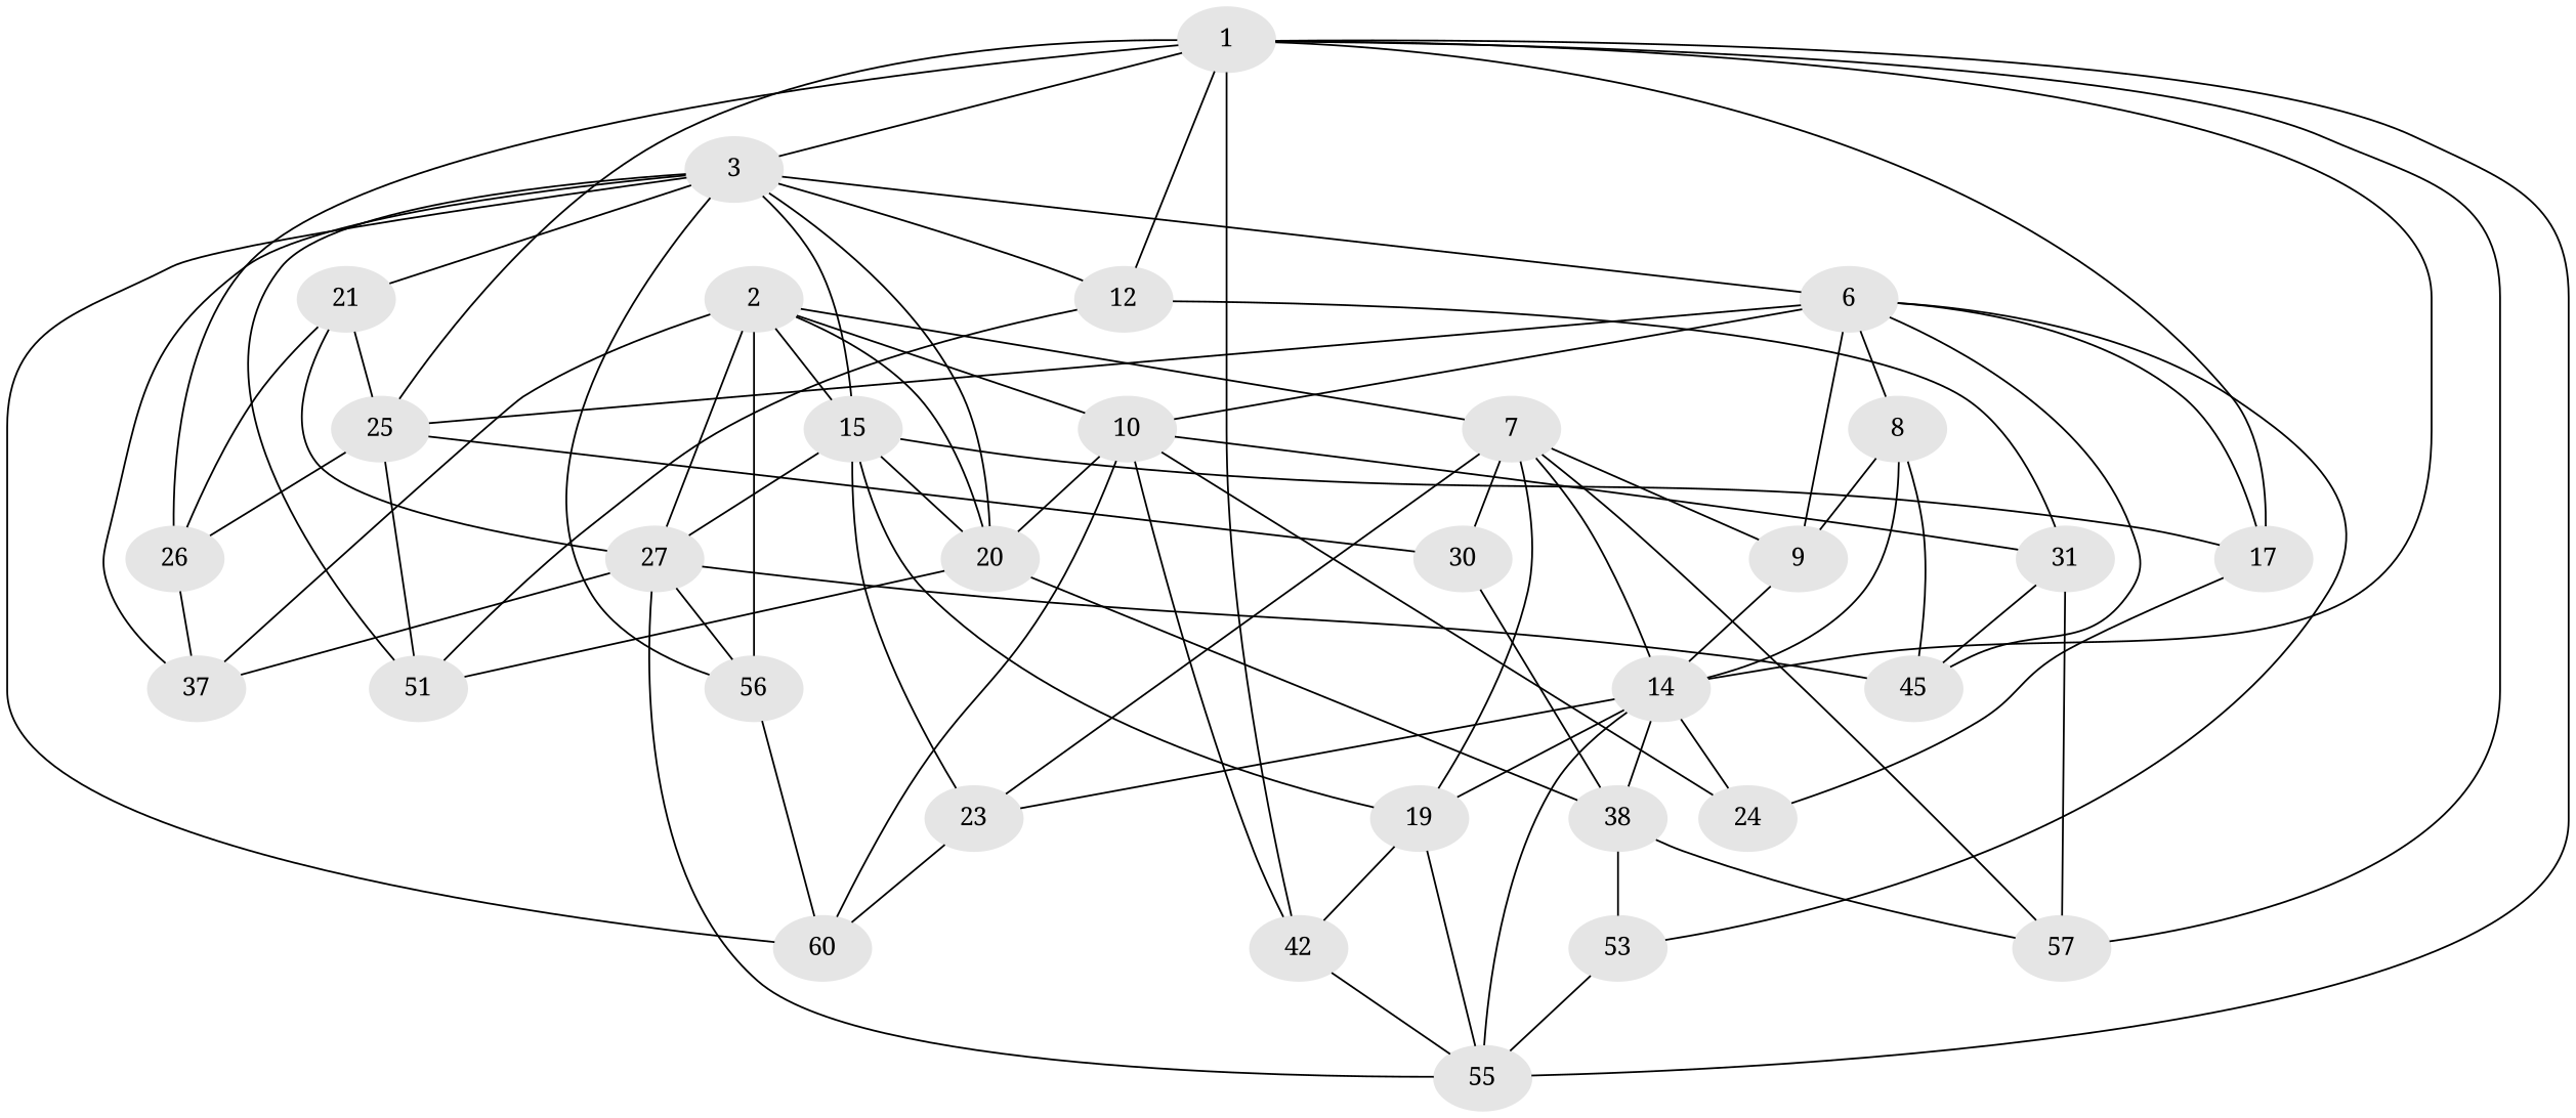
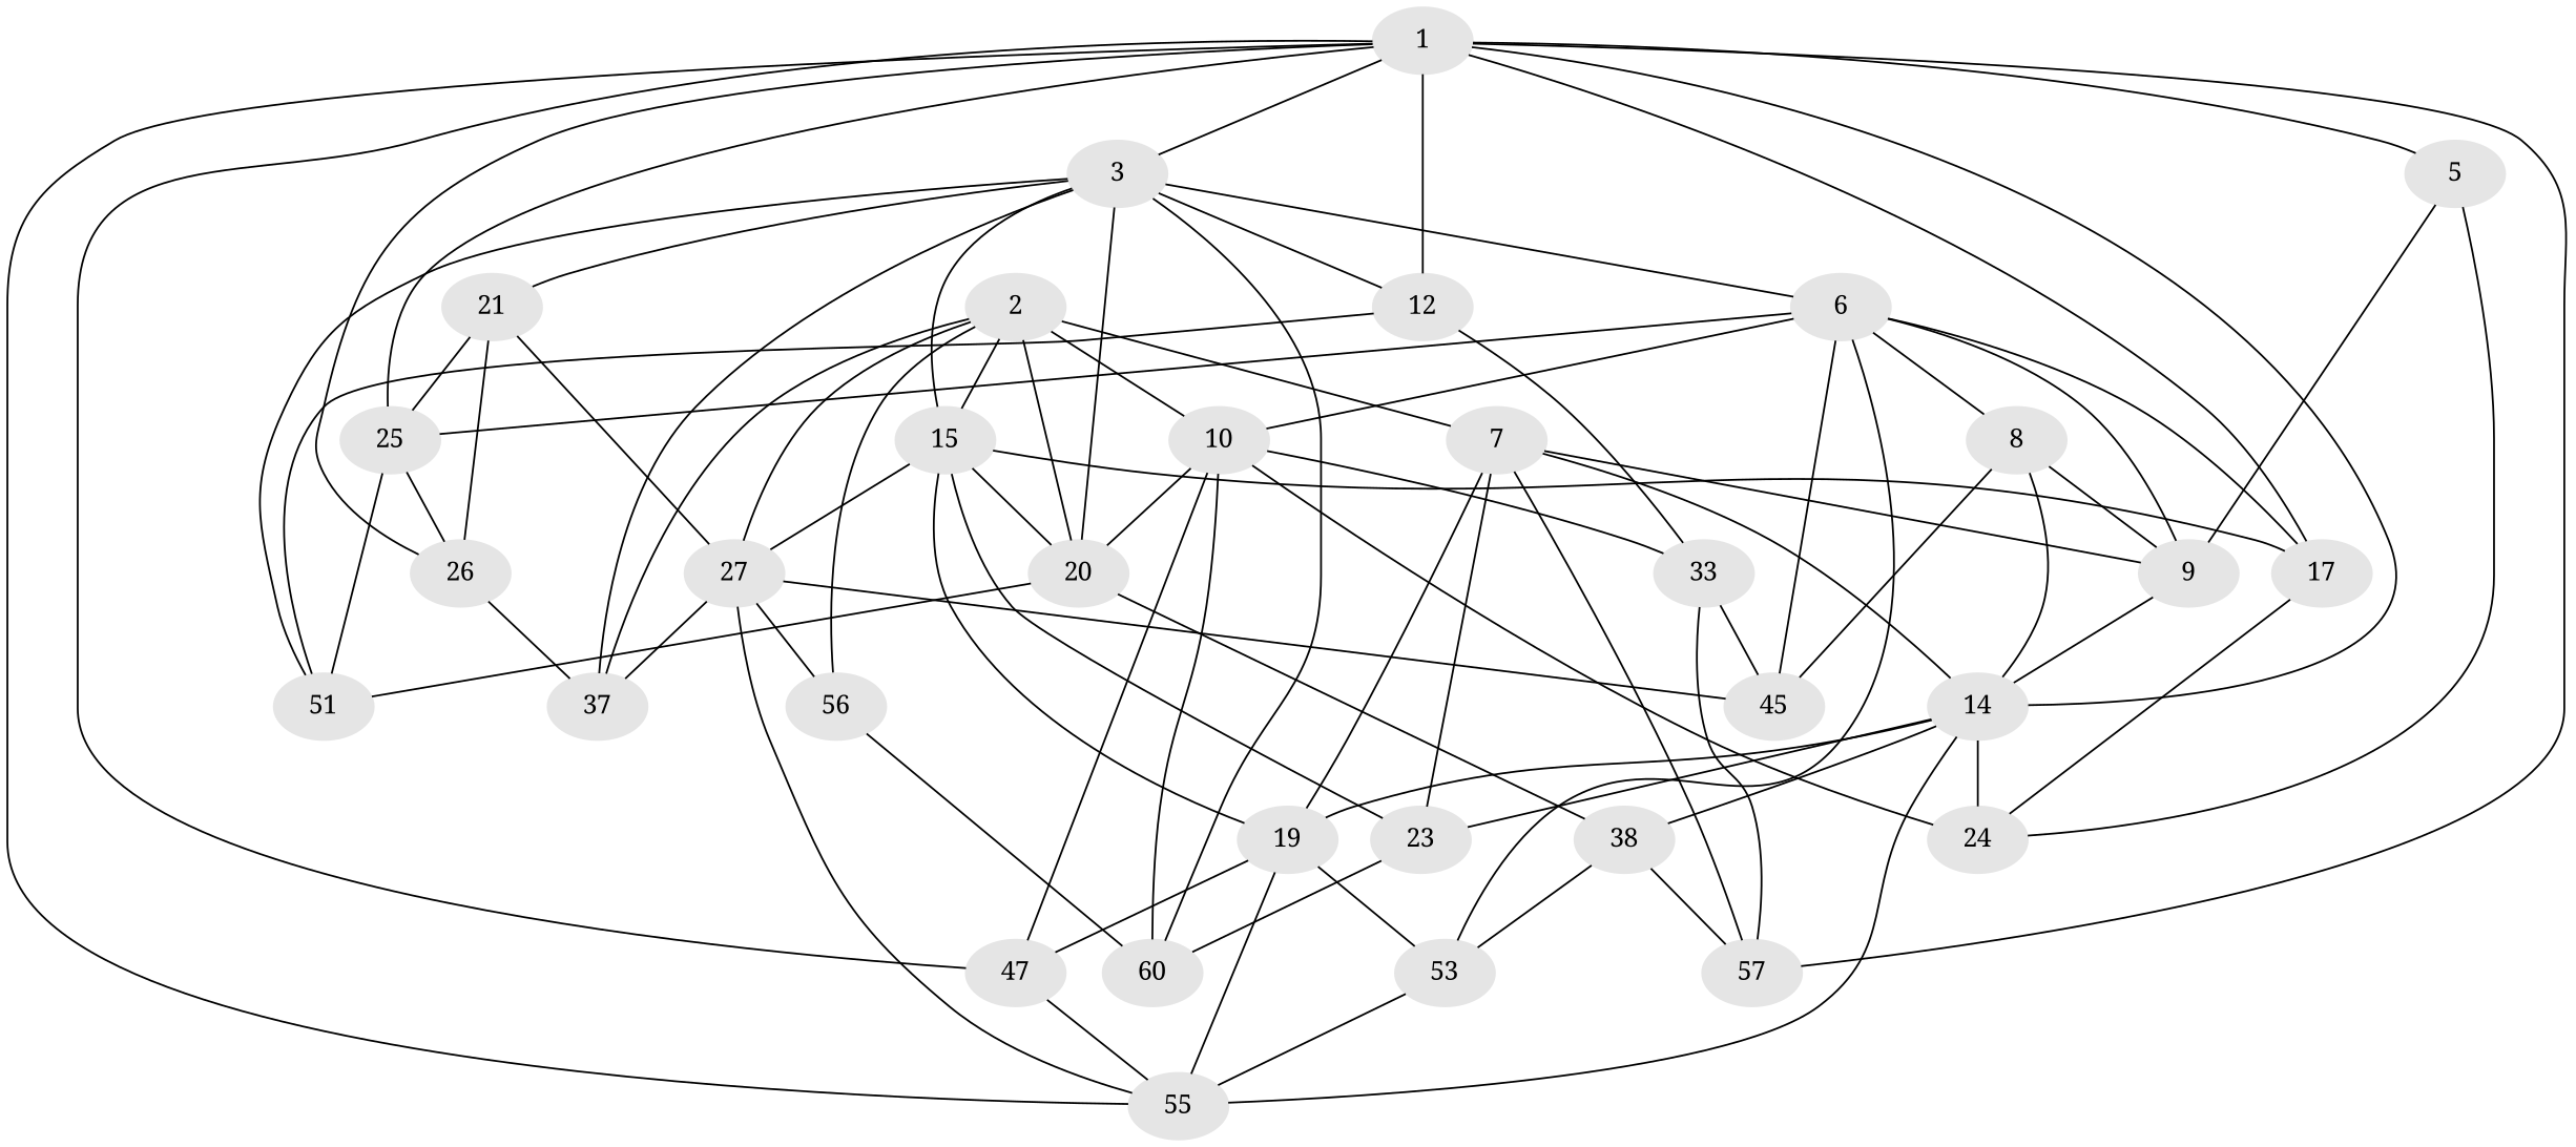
  graph {
    fontname="Noto Serif"
    node [color=gray90 fontname="Noto Serif" style=filled]
    edge [fontname="Noto Serif"]
    1 [super="+18+11+4"]
    3 [super="+58+41+59"]
+   5
    12
    14 [super="+54+16+68"]
    17
    25 [super="+40"]
    26
-   47 [label=42]
+   47
    55 [super="+67"]
    57
    15 [super="+44+32"]
    20 [super="+63"]
    37
    56
    6 [super="+34"]
    21
    51
    60
    9 [super="+33"]
    24 [super="+42"]
    10 [super="+52+22"]
-   31
+   31 [label=33]
    19 [super="+27+48"]
    23 [super="+50"]
    38
-   30
    2 [super="+49"]
    7 [super="+39+28+13"]
    n30 [label=27 super="+62+46"]
    45
    8
    53
    1 -- 3
+   1 -- 5 [weight=2]
    1 -- 12
    1 -- 14
    1 -- 17
    1 -- 25
    1 -- 26
    1 -- 47
    1 -- 55
    1 -- 57
    3 -- 12
    3 -- 15
    3 -- 20
    3 -- 37
-   3 -- 56
    3 -- 6
    3 -- 21
    3 -- 51
    3 -- 60
+   5 -- 9
+   5 -- 24
    12 -- 51
    12 -- 31
    14 -- 55
    14 -- 24
    14 -- 19 [weight=2]
    14 -- 23
    14 -- 38
    17 -- 24
    25 -- 26
    25 -- 51
-   25 -- 30
    26 -- 37
    47 -- 55
    15 -- 17
    15 -- 20
    15 -- 19
    15 -- 23
    15 -- n30 [weight=2]
    20 -- 51
    20 -- 38
    56 -- 60
    6 -- 17
    6 -- 25
    6 -- 9
    6 -- 10
    6 -- 45
    6 -- 8
    6 -- 53
    21 -- 25
    21 -- 26
    21 -- n30
    9 -- 14
    10 -- 47
    10 -- 20
    10 -- 60
    10 -- 24 [weight=2]
    10 -- 31
    31 -- 57
    31 -- 45
    19 -- 47
    19 -- 55
+   19 -- 53
    23 -- 60
    38 -- 57
    38 -- 53
-   30 -- 38
    2 -- 15
    2 -- 20
    2 -- 37
    2 -- 56
    2 -- 10
    2 -- 7
    2 -- n30
    7 -- 14
    7 -- 57
    7 -- 9 [weight=2]
    7 -- 19
    7 -- 23 [weight=2]
-   7 -- 30 [weight=2]
    n30 -- 55
    n30 -- 37
    n30 -- 56
    n30 -- 45
    8 -- 14
    8 -- 9
    8 -- 45
    53 -- 55
  }
